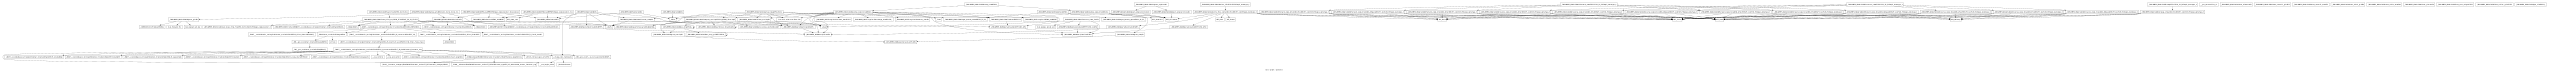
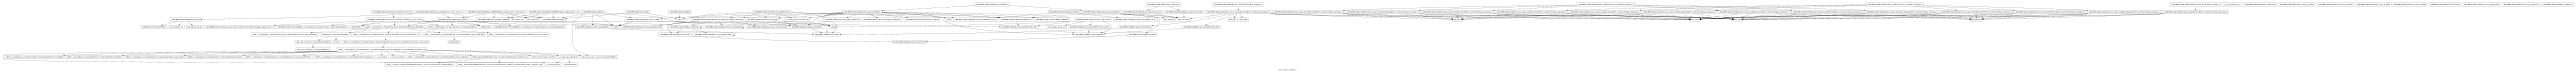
  digraph {
    fontname="JetBrains Mono"
    label="Call graph: grid2d.ll"
    node [fontname="JetBrains Mono" shape=record]
    edge [fontname="JetBrains Mono"]
    n1 [label="{_ZN9LAMMPS_NS6Memory7destroyIiEEvRPPPT_}"]
    n2 [label="{_ZN9LAMMPS_NS6Memory5sfreeEPv}"]
    n3 [label="{_ZN9LAMMPS_NS6Grid2dC2EPNS_6LAMMPSEP19ompi_communicator_tii}"]
    n4 [label="{_ZN9LAMMPS_NS8PointersC2EPNS_6LAMMPSE}"]
    n5 [label="{MPI_Comm_rank}"]
+   n6 [label="{MPI_Comm_size}"]
    n7 [label="{_ZN9LAMMPS_NS8PointersD2Ev}"]
    n8 [label="{__gxx_personality_v0}"]
    n9 [label="{_ZN9LAMMPS_NS6Grid2dC2EPNS_6LAMMPSEP19ompi_communicator_tiiiiiiiiii}"]
    n10 [label="{_ZN9LAMMPS_NS6Grid2d10initializeEv}"]
    n11 [label="{_ZNSaIcEC1Ev}"]
    n12 [label="{_ZNSt7__cxx1112basic_stringIcSt11char_traitsIcESaIcEEC2IS3_EEPKcRKS3_}"]
    n13 [label="{_ZNSaIcED1Ev}"]
    n14 [label="{_ZN9LAMMPS_NS5Error3oneERKNSt7__cxx1112basic_stringIcSt11char_traitsIcESaIcEEEiS8_}"]
    n15 [label="{_ZNSt7__cxx1112basic_stringIcSt11char_traitsIcESaIcEED1Ev}"]
    n16 [label="{_ZNSt7__cxx1112basic_stringIcSt11char_traitsIcESaIcEE13_M_local_dataEv}"]
    n17 [label="{_ZNSt7__cxx1112basic_stringIcSt11char_traitsIcESaIcEE12_Alloc_hiderC1EPcRKS3_}"]
    n18 [label="{_ZNSt11char_traitsIcE6lengthEPKc}"]
    n19 [label="{_ZNSt7__cxx1112basic_stringIcSt11char_traitsIcESaIcEE12_M_constructIPKcEEvT_S8_}"]
    n20 [label="{_ZNSt7__cxx1112basic_stringIcSt11char_traitsIcESaIcEE12_Alloc_hiderD2Ev}"]
    n21 [label="{_ZN9LAMMPS_NS6Grid2d17extract_comm_infoEv}"]
    n22 [label="{_Znam}"]
    n23 [label="{_ZN9LAMMPS_NS6Memory7smallocElPKc}"]
    n24 [label="{llvm.memcpy.p0.p0.i64}"]
    n25 [label="{_ZN9LAMMPS_NS6Memory6createIiEEPPPT_RS5_iiiPKc}"]
    n26 [label="{_ZN9__gnu_cxx11char_traitsIcE6lengthEPKc}"]
    n27 [label="{strlen}"]
    n28 [label="{_ZNSt7__cxx1112basic_stringIcSt11char_traitsIcESaIcEE16_M_construct_auxIPKcEEvT_S8_St12__false_type}"]
    n29 [label="{_ZNSaIcED2Ev}"]
    n30 [label="{llvm.umul.with.overflow.i64}"]
    n31 [label="{_ZN9LAMMPS_NS6Grid2d18proc_index_uniformEiidiPd}"]
    n32 [label="{_ZN9LAMMPS_NS6Grid2dD2Ev}"]
    n33 [label="{_ZN9LAMMPS_NS6Memory7destroyIiEEvRPT_}"]
    n34 [label="{__clang_call_terminate}"]
    n35 [label="{_ZdaPv}"]
    n36 [label="{_ZN9LAMMPS_NS6Grid2d16deallocate_remapEv}"]
    n37 [label="{__cxa_begin_catch}"]
    n38 [label="{_ZSt9terminatev}"]
    n39 [label="{_ZN9LAMMPS_NS6Grid2d13clean_overlapEv}"]
    n40 [label="{_ZN9LAMMPS_NS6Grid2dD0Ev}"]
    n41 [label="{_ZdlPv}"]
    n42 [label="{_ZN9LAMMPS_NS6Grid2d12set_distanceEd}"]
    n43 [label="{_ZN9LAMMPS_NS6Grid2d16set_stencil_gridEii}"]
    n44 [label="{_ZN9LAMMPS_NS6Grid2d16set_stencil_atomEii}"]
    n45 [label="{_ZN9LAMMPS_NS6Grid2d14set_shift_gridEd}"]
    n46 [label="{_ZN9LAMMPS_NS6Grid2d14set_shift_atomEdd}"]
    n47 [label="{_ZN9LAMMPS_NS6Grid2d11set_yfactorEd}"]
    n48 [label="{_ZN9LAMMPS_NS6Grid2d15set_proc_neighsEiiii}"]
    n49 [label="{_ZN9LAMMPS_NS6Grid2d15set_caller_gridEiiii}"]
    n50 [label="{_ZN9LAMMPS_NS6Grid2d9identicalEPS0_}"]
    n51 [label="{_ZN9LAMMPS_NS6Grid2d16get_bounds_ownedERiS1_S1_S1_}"]
    n52 [label="{_ZN9LAMMPS_NS6Grid2d16get_bounds_ghostERiS1_S1_S1_}"]
    n53 [label="{MPI_Allreduce}"]
    n54 [label="{_ZN9LAMMPS_NS6Grid2d8get_sizeERiS1_}"]
    n55 [label="{_ZN9LAMMPS_NS6Grid2d10setup_gridERiS1_S1_S1_S1_S1_S1_S1_}"]
    n56 [label="{_ZN9LAMMPS_NS6Grid2d14partition_gridEidddiRiS1_}"]
    n57 [label="{_ZN9LAMMPS_NS6Grid2d10ghost_gridEv}"]
    n58 [label="{llvm.memset.p0.i64}"]
    n59 [label="{_ZN9MathExtra7tribboxEPddS0_}"]
    n60 [label="{llvm.fmuladd.f64}"]
    n61 [label="{_ZN9__gnu_cxx11char_traitsIcE2eqERKcS3_}"]
    n62 [label="{_ZNSt7__cxx1112basic_stringIcSt11char_traitsIcESaIcEE12_M_constructIPKcEEvT_S8_St20forward_iterator_tag}"]
    n63 [label="{_ZN9LAMMPS_NS6Grid2d10setup_commERiS1_}"]
    n64 [label="{_ZN9LAMMPS_NS6Grid2d16setup_comm_brickERiS1_}"]
    n65 [label="{_ZN9LAMMPS_NS6Grid2d16setup_comm_tiledERiS1_}"]
    n66 [label="{MPI_Sendrecv}"]
    n67 [label="{_ZN9LAMMPS_NS6Grid2d7indicesERPiiiii}"]
    n68 [label="{_ZN9LAMMPS_NS6Grid2d9grow_swapEv}"]
    n69 [label="{_ZN9LAMMPS_NS6Grid2d15compute_overlapEiPiS1_RPNS0_7OverlapE}"]
    n70 [label="{_ZN9LAMMPS_NS6Memory6createIiEEPT_RS3_iPKc}"]
    n71 [label="{_Znwm}"]
    n72 [label="{_ZN9LAMMPS_NS9IrregularC1EPNS_6LAMMPSE}"]
    n73 [label="{_ZN9LAMMPS_NS9Irregular11create_dataEiPii}"]
    n74 [label="{_ZN9LAMMPS_NS9Irregular13exchange_dataEPciS1_}"]
    n75 [label="{_ZN9LAMMPS_NS9Irregular12destroy_dataEv}"]
    n76 [label="{_ZN9LAMMPS_NS6Memory8sreallocEPvlPKc}"]
    n77 [label="{_ZN9LAMMPS_NS6Grid2d15partition_tiledEiiiPi}"]
    n78 [label="{_ZN9LAMMPS_NS6Grid2d8box_dropEPiS1_}"]
    n79 [label="{_ZN9LAMMPS_NS6Grid2d12grow_overlapEv}"]
    n80 [label="{_ZN9LAMMPS_NS6Grid2d18forward_comm_brickINS_4PairEEEvPT_iiiPvS5_P15ompi_datatype_t}"]
    n81 [label="{MPI_Wait}"]
    n82 [label="{MPI_Irecv}"]
    n83 [label="{MPI_Send}"]
    n84 [label="{_ZN9LAMMPS_NS6Grid2d18forward_comm_brickINS_3FixEEEvPT_iiiPvS5_P15ompi_datatype_t}"]
    n85 [label="{_ZN9LAMMPS_NS6Grid2d13box_drop_gridEPiiiRiS1_}"]
    n86 [label="{_ZN9LAMMPS_NS6Grid2d14ghost_adjacentEv}"]
    n87 [label="{_ZN9LAMMPS_NS6Grid2d20ghost_adjacent_brickEv}"]
    n88 [label="{_ZN9LAMMPS_NS6Grid2d20ghost_adjacent_tiledEv}"]
    n89 [label="{_ZN9LAMMPS_NS6Grid2d12forward_commEiPviiiS1_S1_P15ompi_datatype_t}"]
    n90 [label="{_ZN9LAMMPS_NS6Grid2d18forward_comm_brickINS_6KSpaceEEEvPT_iiiPvS5_P15ompi_datatype_t}"]
    n91 [label="{_ZN9LAMMPS_NS6Grid2d18forward_comm_tiledINS_6KSpaceEEEvPT_iiiPvS5_P15ompi_datatype_t}"]
    n92 [label="{_ZN9LAMMPS_NS6Grid2d18forward_comm_tiledINS_4PairEEEvPT_iiiPvS5_P15ompi_datatype_t}"]
    n93 [label="{_ZN9LAMMPS_NS6Grid2d18forward_comm_tiledINS_3FixEEEvPT_iiiPvS5_P15ompi_datatype_t}"]
    n94 [label="{MPI_Waitany}"]
    n95 [label="{_ZN9LAMMPS_NS6Grid2d12reverse_commEiPviiiS1_S1_P15ompi_datatype_t}"]
    n96 [label="{_ZN9LAMMPS_NS6Grid2d18reverse_comm_brickINS_6KSpaceEEEvPT_iiiPvS5_P15ompi_datatype_t}"]
    n97 [label="{_ZN9LAMMPS_NS6Grid2d18reverse_comm_brickINS_4PairEEEvPT_iiiPvS5_P15ompi_datatype_t}"]
    n98 [label="{_ZN9LAMMPS_NS6Grid2d18reverse_comm_brickINS_3FixEEEvPT_iiiPvS5_P15ompi_datatype_t}"]
    n99 [label="{_ZN9LAMMPS_NS6Grid2d18reverse_comm_tiledINS_6KSpaceEEEvPT_iiiPvS5_P15ompi_datatype_t}"]
    n100 [label="{_ZN9LAMMPS_NS6Grid2d18reverse_comm_tiledINS_4PairEEEvPT_iiiPvS5_P15ompi_datatype_t}"]
    n101 [label="{_ZN9LAMMPS_NS6Grid2d18reverse_comm_tiledINS_3FixEEEvPT_iiiPvS5_P15ompi_datatype_t}"]
    n102 [label="{_ZN9LAMMPS_NS6Grid2d11setup_remapEPS0_RiS2_}"]
    n103 [label="{_ZN9LAMMPS_NS6Grid2d11remap_styleINS_3FixEEEvPT_iiiPvS5_P15ompi_datatype_t}"]
    n104 [label="{_ZN9LAMMPS_NS6Grid2d5remapEiPviiiS1_S1_P15ompi_datatype_t}"]
    n105 [label="{_ZN9LAMMPS_NS6Grid2d9read_fileEiPvP8_IO_FILEii}"]
    n106 [label="{_ZN9LAMMPS_NS6Grid2d15read_file_styleINS_3FixEEEvPT_P8_IO_FILEii}"]
    n107 [label="{_ZN9LAMMPS_NS5utils20read_lines_from_fileEP8_IO_FILEiiPciP19ompi_communicator_t}"]
    n108 [label="{_ZN9LAMMPS_NS5Error3allERKNSt7__cxx1112basic_stringIcSt11char_traitsIcESaIcEEEiS8_}"]
    n109 [label="{_ZN9LAMMPS_NS6Grid2d10write_fileEiPviiiP15ompi_datatype_t}"]
    n110 [label="{_ZN9LAMMPS_NS6Grid2d16write_file_styleINS_3FixEEEvPT_iiiP15ompi_datatype_t}"]
    n111 [label="{_ZN9LAMMPS_NS6Memory6createIcEEPT_RS3_iPKc}"]
    n112 [label="{_ZN9LAMMPS_NS6Memory7destroyIcEEvRPT_}"]
    n113 [label="{MPI_Recv}"]
    n114 [label="{MPI_Rsend}"]
    n115 [label="{_ZN9LAMMPS_NS8PointersD0Ev}"]
    n116 [label="{_ZN9__gnu_cxx17__is_null_pointerIKcEEbPT_}"]
    n117 [label="{_ZSt19__throw_logic_errorPKc}"]
    n118 [label="{_ZSt8distanceIPKcENSt15iterator_traitsIT_E15difference_typeES3_S3_}"]
    n119 [label="{_ZNSt7__cxx1112basic_stringIcSt11char_traitsIcESaIcEE9_M_createERmm}"]
    n120 [label="{_ZNSt7__cxx1112basic_stringIcSt11char_traitsIcESaIcEE7_M_dataEPc}"]
    n121 [label="{_ZNSt7__cxx1112basic_stringIcSt11char_traitsIcESaIcEE11_M_capacityEm}"]
    n122 [label="{_ZNKSt7__cxx1112basic_stringIcSt11char_traitsIcESaIcEE7_M_dataEv}"]
    n123 [label="{_ZNSt7__cxx1112basic_stringIcSt11char_traitsIcESaIcEE13_S_copy_charsEPcPKcS7_}"]
    n124 [label="{_ZNSt7__cxx1112basic_stringIcSt11char_traitsIcESaIcEE10_M_disposeEv}"]
    n125 [label="{__cxa_rethrow}"]
    n126 [label="{__cxa_end_catch}"]
    n127 [label="{_ZNSt7__cxx1112basic_stringIcSt11char_traitsIcESaIcEE13_M_set_lengthEm}"]
    n128 [label="{_ZSt19__iterator_categoryIPKcENSt15iterator_traitsIT_E17iterator_categoryERKS3_}"]
    n129 [label="{_ZSt10__distanceIPKcENSt15iterator_traitsIT_E15difference_typeES3_S3_St26random_access_iterator_tag}"]
    n1 -> n2
    n3 -> n4
    n3 -> n5
+   n3 -> n6
    n3 -> n7
    n9 -> n4
    n9 -> n5
+   n9 -> n6
    n9 -> n7
    n9 -> n10
    n10 -> n11
    n10 -> n12
    n10 -> n13
    n10 -> n14
    n10 -> n15
    n12 -> n16
    n12 -> n17
    n12 -> n18
    n12 -> n19
    n12 -> n20
    n18 -> n26
    n18 -> n27
    n19 -> n28
    n20 -> n29
    n21 -> n22
    n21 -> n23
    n21 -> n24
    n21 -> n25
    n25 -> n23
    n26 -> n61
    n28 -> n62
    n32 -> n1
    n32 -> n7
    n32 -> n33
-   n32 -> n34
+   n32 -> n116
    n32 -> n35
    n32 -> n36
    n33 -> n2
    n34 -> n37
    n34 -> n38
    n36 -> n33
    n36 -> n35
    n39 -> n2
    n39 -> n33
    n40 -> n41
    n50 -> n51
    n50 -> n52
    n50 -> n53
    n55 -> n10
    n55 -> n56
    n55 -> n57
    n57 -> n58
    n57 -> n59
    n57 -> n60
    n62 -> n34
    n62 -> n37
    n62 -> n116
    n62 -> n117
    n62 -> n118
    n62 -> n119
    n62 -> n120
    n62 -> n121
    n62 -> n122
    n62 -> n123
    n62 -> n124
    n62 -> n125
    n62 -> n126
    n62 -> n127
    n63 -> n64
    n63 -> n65
    n64 -> n53
    n64 -> n66
    n64 -> n67
    n64 -> n68
    n65 -> n2
    n65 -> n22
    n65 -> n23
    n65 -> n30
    n65 -> n33
    n65 -> n39
    n65 -> n41
    n65 -> n67
    n65 -> n69
    n65 -> n70
    n65 -> n71
    n65 -> n72
    n65 -> n73
    n65 -> n74
    n65 -> n75
    n67 -> n70
    n68 -> n76
    n69 -> n31
    n69 -> n56
    n69 -> n70
    n69 -> n77
    n69 -> n78
    n69 -> n79
    n70 -> n23
    n77 -> n77
    n78 -> n78
    n78 -> n79
    n78 -> n85
    n79 -> n76
    n80 -> n81
    n80 -> n82
    n80 -> n83
    n84 -> n81
    n84 -> n82
    n84 -> n83
    n85 -> n85
    n86 -> n87
    n86 -> n88
    n87 -> n53
    n88 -> n53
    n89 -> n80
    n89 -> n84
    n89 -> n90
    n89 -> n91
    n89 -> n92
    n89 -> n93
    n90 -> n81
    n90 -> n82
    n90 -> n83
    n91 -> n82
    n91 -> n83
    n91 -> n94
    n92 -> n82
    n92 -> n83
    n92 -> n94
    n93 -> n82
    n93 -> n83
    n93 -> n94
    n95 -> n96
    n95 -> n97
    n95 -> n98
    n95 -> n99
    n95 -> n100
    n95 -> n101
    n96 -> n81
    n96 -> n82
    n96 -> n83
    n97 -> n81
    n97 -> n82
    n97 -> n83
    n98 -> n81
    n98 -> n82
    n98 -> n83
    n99 -> n82
    n99 -> n83
    n99 -> n94
    n100 -> n82
    n100 -> n83
    n100 -> n94
    n101 -> n82
    n101 -> n83
    n101 -> n94
    n102 -> n22
    n102 -> n30
    n102 -> n35
    n102 -> n36
    n102 -> n39
    n102 -> n51
    n102 -> n67
    n102 -> n69
    n103 -> n82
    n103 -> n83
    n103 -> n94
    n104 -> n103
    n105 -> n106
    n106 -> n11
    n106 -> n12
    n106 -> n13
    n106 -> n15
    n106 -> n22
    n106 -> n35
    n106 -> n107
    n106 -> n108
    n109 -> n110
    n110 -> n53
    n110 -> n81
    n110 -> n82
    n110 -> n83
    n110 -> n111
    n110 -> n112
    n110 -> n113
    n110 -> n114
    n111 -> n23
    n112 -> n2
    n115 -> n7
    n115 -> n41
    n118 -> n128
    n118 -> n129
  }
